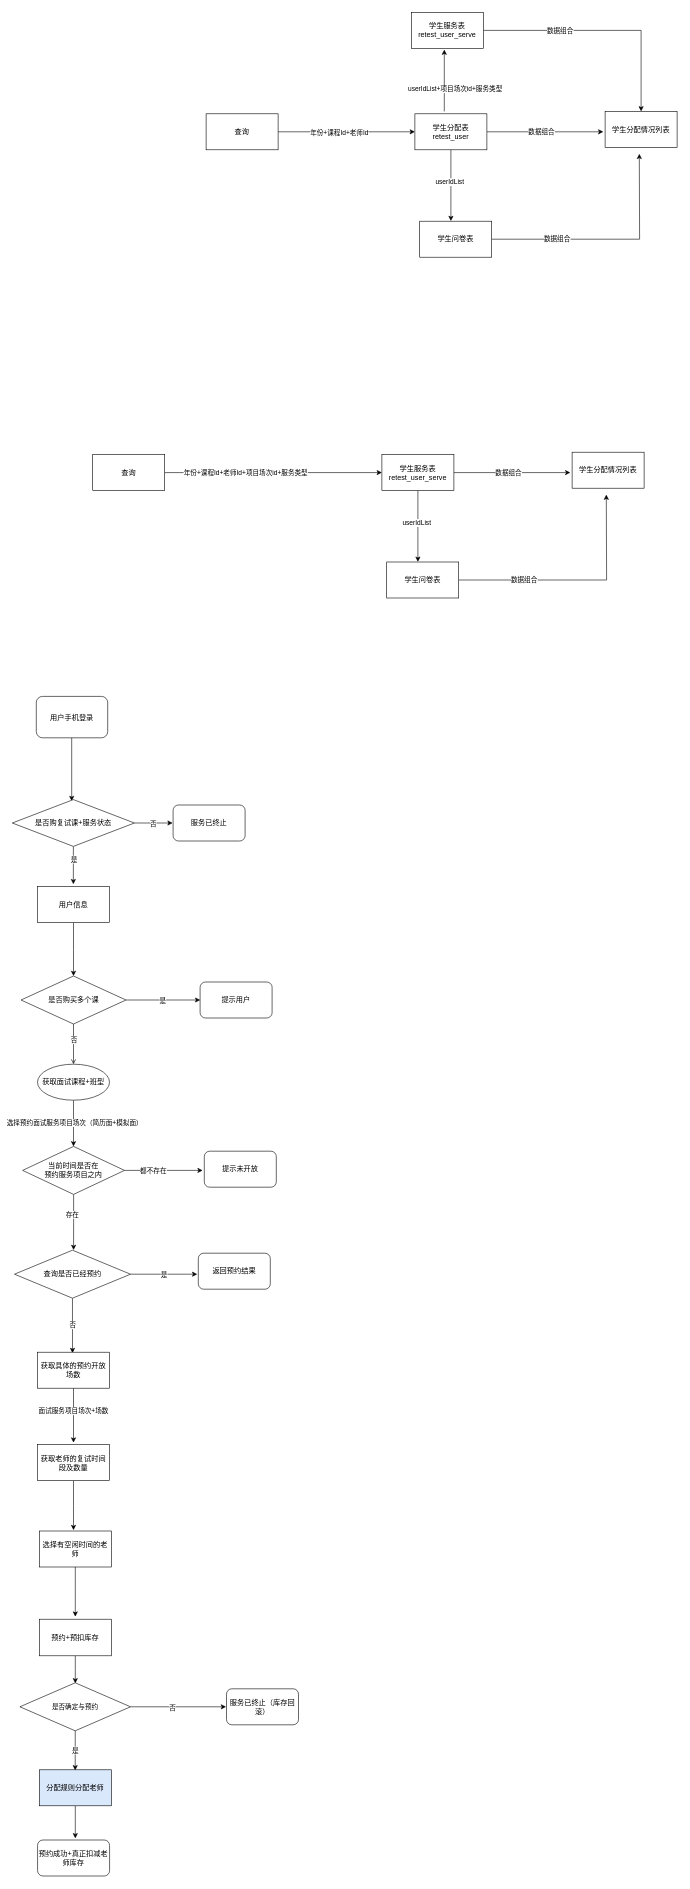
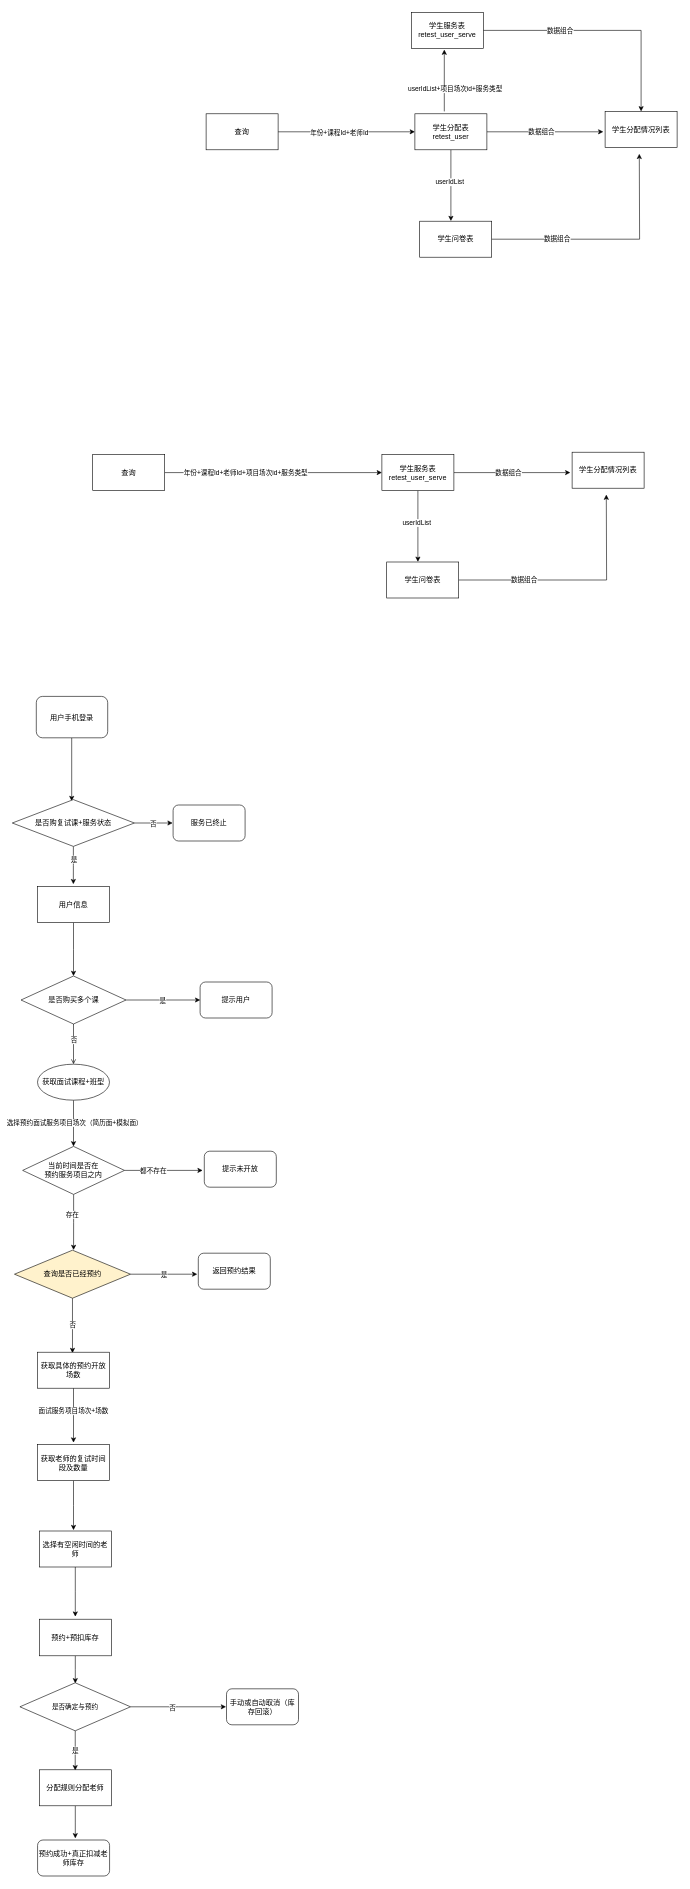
  <mxCell id="0" />
  <mxCell id="1" parent="0" />
  <mxCell id="2" style="edgeStyle=orthogonalEdgeStyle;rounded=0;orthogonalLoop=1;jettySize=auto;html=1;entryX=0.5;entryY=0;entryDx=0;entryDy=0;" edge="1" parent="1" source="4" target="18"><mxGeometry relative="1" as="geometry" /></mxCell>
  <mxCell id="3" value="数据组合" style="edgeLabel;html=1;align=center;verticalAlign=middle;resizable=0;points=[];" vertex="1" connectable="0" parent="2"><mxGeometry x="-0.362" relative="1" as="geometry"><mxPoint as="offset" /></mxGeometry></mxCell>
  <mxCell id="4" value="学生服务表&lt;div&gt;&lt;span style=&quot;font-size: 12px;&quot;&gt;retest_user_serve&lt;/span&gt;&lt;/div&gt;" style="rounded=0;whiteSpace=wrap;html=1;" vertex="1" parent="1"><mxGeometry x="685" y="20" width="120" height="60" as="geometry" /></mxCell>
  <mxCell id="5" style="edgeStyle=orthogonalEdgeStyle;rounded=0;orthogonalLoop=1;jettySize=auto;html=1;" edge="1" parent="1" source="7" target="14"><mxGeometry relative="1" as="geometry" /></mxCell>
  <mxCell id="6" value="年份+课程Id+老师Id" style="edgeLabel;html=1;align=center;verticalAlign=middle;resizable=0;points=[];" vertex="1" connectable="0" parent="5"><mxGeometry x="-0.522" y="1" relative="1" as="geometry"><mxPoint x="47" y="1" as="offset" /></mxGeometry></mxCell>
  <mxCell id="7" value="查询" style="rounded=0;whiteSpace=wrap;html=1;" vertex="1" parent="1"><mxGeometry x="343" y="189" width="120" height="60" as="geometry" /></mxCell>
  <mxCell id="8" style="edgeStyle=orthogonalEdgeStyle;rounded=0;orthogonalLoop=1;jettySize=auto;html=1;" edge="1" parent="1"><mxGeometry relative="1" as="geometry"><mxPoint x="740" y="82" as="targetPoint" /><mxPoint x="740" y="185" as="sourcePoint" /></mxGeometry></mxCell>
  <mxCell id="9" value="userIdList+项目场次id+服务类型" style="edgeLabel;html=1;align=center;verticalAlign=middle;resizable=0;points=[];" vertex="1" connectable="0" parent="8"><mxGeometry x="-0.231" y="2" relative="1" as="geometry"><mxPoint x="19" y="2" as="offset" /></mxGeometry></mxCell>
  <mxCell id="10" style="edgeStyle=orthogonalEdgeStyle;rounded=0;orthogonalLoop=1;jettySize=auto;html=1;" edge="1" parent="1" source="14"><mxGeometry relative="1" as="geometry"><mxPoint x="751" y="367.672" as="targetPoint" /></mxGeometry></mxCell>
  <mxCell id="11" value="userIdList" style="edgeLabel;html=1;align=center;verticalAlign=middle;resizable=0;points=[];" vertex="1" connectable="0" parent="10"><mxGeometry x="-0.116" y="-3" relative="1" as="geometry"><mxPoint as="offset" /></mxGeometry></mxCell>
  <mxCell id="12" style="edgeStyle=orthogonalEdgeStyle;rounded=0;orthogonalLoop=1;jettySize=auto;html=1;" edge="1" parent="1" source="14"><mxGeometry relative="1" as="geometry"><mxPoint x="1005.003" y="219" as="targetPoint" /></mxGeometry></mxCell>
  <mxCell id="13" value="数据组合" style="edgeLabel;html=1;align=center;verticalAlign=middle;resizable=0;points=[];" vertex="1" connectable="0" parent="12"><mxGeometry x="-0.074" y="1" relative="1" as="geometry"><mxPoint as="offset" /></mxGeometry></mxCell>
  <mxCell id="14" value="学生分配表retest_user" style="rounded=0;whiteSpace=wrap;html=1;" vertex="1" parent="1"><mxGeometry x="691" y="189" width="120" height="60" as="geometry" /></mxCell>
  <mxCell id="15" style="edgeStyle=orthogonalEdgeStyle;rounded=0;orthogonalLoop=1;jettySize=auto;html=1;" edge="1" parent="1" source="17"><mxGeometry relative="1" as="geometry"><mxPoint x="1065.003" y="255.672" as="targetPoint" /></mxGeometry></mxCell>
  <mxCell id="16" value="数据组合" style="edgeLabel;html=1;align=center;verticalAlign=middle;resizable=0;points=[];" vertex="1" connectable="0" parent="15"><mxGeometry x="-0.445" y="2" relative="1" as="geometry"><mxPoint as="offset" /></mxGeometry></mxCell>
  <mxCell id="17" value="学生问卷表" style="rounded=0;whiteSpace=wrap;html=1;" vertex="1" parent="1"><mxGeometry x="699" y="368" width="120" height="60" as="geometry" /></mxCell>
  <mxCell id="18" value="学生分配情况列表" style="rounded=0;whiteSpace=wrap;html=1;" vertex="1" parent="1"><mxGeometry x="1008" y="185" width="120" height="60" as="geometry" /></mxCell>
  <mxCell id="19" style="edgeStyle=orthogonalEdgeStyle;rounded=0;orthogonalLoop=1;jettySize=auto;html=1;" edge="1" parent="1" source="21" target="26"><mxGeometry relative="1" as="geometry" /></mxCell>
  <mxCell id="20" value="年份+课程Id+老师Id+项目场次id+服务类型" style="edgeLabel;html=1;align=center;verticalAlign=middle;resizable=0;points=[];" vertex="1" connectable="0" parent="19"><mxGeometry x="-0.522" y="1" relative="1" as="geometry"><mxPoint x="47" y="1" as="offset" /></mxGeometry></mxCell>
  <mxCell id="21" value="查询" style="rounded=0;whiteSpace=wrap;html=1;strokeColor=default;" vertex="1" parent="1"><mxGeometry x="154" y="757" width="120" height="60" as="geometry" /></mxCell>
  <mxCell id="22" style="edgeStyle=orthogonalEdgeStyle;rounded=0;orthogonalLoop=1;jettySize=auto;html=1;" edge="1" parent="1" source="26"><mxGeometry relative="1" as="geometry"><mxPoint x="696" y="935.672" as="targetPoint" /></mxGeometry></mxCell>
  <mxCell id="23" value="userIdList" style="edgeLabel;html=1;align=center;verticalAlign=middle;resizable=0;points=[];" vertex="1" connectable="0" parent="22"><mxGeometry x="-0.116" y="-3" relative="1" as="geometry"><mxPoint as="offset" /></mxGeometry></mxCell>
  <mxCell id="24" style="edgeStyle=orthogonalEdgeStyle;rounded=0;orthogonalLoop=1;jettySize=auto;html=1;" edge="1" parent="1" source="26"><mxGeometry relative="1" as="geometry"><mxPoint x="950.003" y="787" as="targetPoint" /></mxGeometry></mxCell>
  <mxCell id="25" value="数据组合" style="edgeLabel;html=1;align=center;verticalAlign=middle;resizable=0;points=[];" vertex="1" connectable="0" parent="24"><mxGeometry x="-0.074" y="1" relative="1" as="geometry"><mxPoint as="offset" /></mxGeometry></mxCell>
  <mxCell id="26" value="学生服务表&lt;div&gt;retest_user_serve&lt;/div&gt;" style="rounded=0;whiteSpace=wrap;html=1;" vertex="1" parent="1"><mxGeometry x="636" y="757" width="120" height="60" as="geometry" /></mxCell>
  <mxCell id="27" style="edgeStyle=orthogonalEdgeStyle;rounded=0;orthogonalLoop=1;jettySize=auto;html=1;" edge="1" parent="1" source="29"><mxGeometry relative="1" as="geometry"><mxPoint x="1010.003" y="823.672" as="targetPoint" /></mxGeometry></mxCell>
  <mxCell id="28" value="数据组合" style="edgeLabel;html=1;align=center;verticalAlign=middle;resizable=0;points=[];" vertex="1" connectable="0" parent="27"><mxGeometry x="-0.445" y="2" relative="1" as="geometry"><mxPoint as="offset" /></mxGeometry></mxCell>
  <mxCell id="29" value="学生问卷表" style="rounded=0;whiteSpace=wrap;html=1;" vertex="1" parent="1"><mxGeometry x="644" y="936" width="120" height="60" as="geometry" /></mxCell>
  <mxCell id="30" value="学生分配情况列表" style="rounded=0;whiteSpace=wrap;html=1;" vertex="1" parent="1"><mxGeometry x="953" y="753" width="120" height="60" as="geometry" /></mxCell>
  <mxCell id="31" style="edgeStyle=orthogonalEdgeStyle;rounded=0;orthogonalLoop=1;jettySize=auto;html=1;" edge="1" parent="1" source="32"><mxGeometry relative="1" as="geometry"><mxPoint x="119" y="1334.45" as="targetPoint" /></mxGeometry></mxCell>
  <mxCell id="32" value="用户手机登录" style="rounded=1;whiteSpace=wrap;html=1;" vertex="1" parent="1"><mxGeometry x="60" y="1160" width="119" height="69" as="geometry" /></mxCell>
  <mxCell id="33" style="edgeStyle=orthogonalEdgeStyle;rounded=0;orthogonalLoop=1;jettySize=auto;html=1;" edge="1" parent="1" source="36"><mxGeometry relative="1" as="geometry"><mxPoint x="121.75" y="1473.005" as="targetPoint" /></mxGeometry></mxCell>
  <mxCell id="34" value="是" style="edgeLabel;html=1;align=center;verticalAlign=middle;resizable=0;points=[];" vertex="1" connectable="0" parent="33"><mxGeometry x="-0.307" y="1" relative="1" as="geometry"><mxPoint as="offset" /></mxGeometry></mxCell>
  <mxCell id="35" value="否" style="edgeStyle=orthogonalEdgeStyle;rounded=0;orthogonalLoop=1;jettySize=auto;html=1;" edge="1" parent="1" source="36"><mxGeometry relative="1" as="geometry"><mxPoint x="287.226" y="1371" as="targetPoint" /></mxGeometry></mxCell>
  <mxCell id="36" value="是否购复试课+服务状态" style="rhombus;whiteSpace=wrap;html=1;" vertex="1" parent="1"><mxGeometry x="20" y="1332" width="203.5" height="78" as="geometry" /></mxCell>
  <mxCell id="37" style="edgeStyle=orthogonalEdgeStyle;rounded=0;orthogonalLoop=1;jettySize=auto;html=1;" edge="1" parent="1" source="38"><mxGeometry relative="1" as="geometry"><mxPoint x="122" y="1626.005" as="targetPoint" /></mxGeometry></mxCell>
  <mxCell id="38" value="用户信息" style="rounded=0;whiteSpace=wrap;html=1;" vertex="1" parent="1"><mxGeometry x="62" y="1477" width="120" height="60" as="geometry" /></mxCell>
  <mxCell id="39" value="服务已终止" style="rounded=1;whiteSpace=wrap;html=1;" vertex="1" parent="1"><mxGeometry x="288" y="1341" width="120" height="60" as="geometry" /></mxCell>
  <mxCell id="40" value="是" style="edgeStyle=orthogonalEdgeStyle;rounded=0;orthogonalLoop=1;jettySize=auto;html=1;" edge="1" parent="1" source="43"><mxGeometry relative="1" as="geometry"><mxPoint x="333.226" y="1666" as="targetPoint" /></mxGeometry></mxCell>
  <mxCell id="41" style="edgeStyle=orthogonalEdgeStyle;rounded=0;orthogonalLoop=1;jettySize=auto;html=1;entryX=0.5;entryY=0;entryDx=0;entryDy=0;endArrow=open;" edge="1" parent="1" source="43" target="47"><mxGeometry relative="1" as="geometry" /></mxCell>
  <mxCell id="42" value="否" style="edgeLabel;html=1;align=center;verticalAlign=middle;resizable=0;points=[];" vertex="1" connectable="0" parent="41"><mxGeometry x="-0.23" y="2" relative="1" as="geometry"><mxPoint x="-2" as="offset" /></mxGeometry></mxCell>
  <mxCell id="43" value="是否购买多个课" style="rhombus;whiteSpace=wrap;html=1;" vertex="1" parent="1"><mxGeometry x="34.5" y="1626" width="175" height="80" as="geometry" /></mxCell>
  <mxCell id="44" value="提示用户" style="rounded=1;whiteSpace=wrap;html=1;" vertex="1" parent="1"><mxGeometry x="333" y="1636" width="120" height="60" as="geometry" /></mxCell>
  <mxCell id="45" style="edgeStyle=orthogonalEdgeStyle;rounded=0;orthogonalLoop=1;jettySize=auto;html=1;" edge="1" parent="1" source="47"><mxGeometry relative="1" as="geometry"><mxPoint x="122" y="1910" as="targetPoint" /></mxGeometry></mxCell>
  <mxCell id="46" value="选择预约面试服务项目场次（简历面+模拟面）" style="edgeLabel;html=1;align=center;verticalAlign=middle;resizable=0;points=[];" vertex="1" connectable="0" parent="45"><mxGeometry x="-0.051" y="1" relative="1" as="geometry"><mxPoint as="offset" /></mxGeometry></mxCell>
  <mxCell id="47" value="获取面试课程+班型" style="ellipse;whiteSpace=wrap;html=1;" vertex="1" parent="1"><mxGeometry x="62" y="1773" width="120" height="60" as="geometry" /></mxCell>
  <mxCell id="48" style="edgeStyle=orthogonalEdgeStyle;rounded=0;orthogonalLoop=1;jettySize=auto;html=1;" edge="1" parent="1" source="52"><mxGeometry relative="1" as="geometry"><mxPoint x="122.125" y="2082.672" as="targetPoint" /></mxGeometry></mxCell>
  <mxCell id="49" value="存在" style="edgeLabel;html=1;align=center;verticalAlign=middle;resizable=0;points=[];" vertex="1" connectable="0" parent="48"><mxGeometry x="-0.276" y="-3" relative="1" as="geometry"><mxPoint as="offset" /></mxGeometry></mxCell>
  <mxCell id="50" style="edgeStyle=orthogonalEdgeStyle;rounded=0;orthogonalLoop=1;jettySize=auto;html=1;" edge="1" parent="1" source="52"><mxGeometry relative="1" as="geometry"><mxPoint x="337.226" y="1950" as="targetPoint" /></mxGeometry></mxCell>
  <mxCell id="51" value="都不存在" style="edgeLabel;html=1;align=center;verticalAlign=middle;resizable=0;points=[];" vertex="1" connectable="0" parent="50"><mxGeometry x="-0.4" y="-1" relative="1" as="geometry"><mxPoint x="8" y="-1" as="offset" /></mxGeometry></mxCell>
  <mxCell id="52" value="当前时间是否在&lt;br&gt;预约服务项目之内" style="rhombus;whiteSpace=wrap;html=1;" vertex="1" parent="1"><mxGeometry x="37.25" y="1910" width="169.75" height="80" as="geometry" /></mxCell>
  <mxCell id="53" value="提示未开放" style="rounded=1;whiteSpace=wrap;html=1;" vertex="1" parent="1"><mxGeometry x="340" y="1918" width="120" height="60" as="geometry" /></mxCell>
  <mxCell id="54" value="是" style="edgeStyle=orthogonalEdgeStyle;rounded=0;orthogonalLoop=1;jettySize=auto;html=1;" edge="1" parent="1" source="56"><mxGeometry relative="1" as="geometry"><mxPoint x="328.226" y="2123" as="targetPoint" /></mxGeometry></mxCell>
  <mxCell id="55" value="否" style="edgeStyle=orthogonalEdgeStyle;rounded=0;orthogonalLoop=1;jettySize=auto;html=1;" edge="1" parent="1" source="56"><mxGeometry relative="1" as="geometry"><mxPoint x="120.315" y="2254.45" as="targetPoint" /></mxGeometry></mxCell>
- <mxCell id="56" value="查询是否已经预约" style="rhombus;whiteSpace=wrap;html=1;" vertex="1" parent="1"><mxGeometry x="23.63" y="2083" width="193.37" height="80" as="geometry" /></mxCell>
+ <mxCell id="56" value="查询是否已经预约" style="rhombus;whiteSpace=wrap;html=1;fillColor=#fff2cc;" vertex="1" parent="1"><mxGeometry x="23.63" y="2083" width="193.37" height="80" as="geometry" /></mxCell>
  <mxCell id="57" value="返回预约结果" style="rounded=1;whiteSpace=wrap;html=1;" vertex="1" parent="1"><mxGeometry x="330" y="2088" width="120" height="60" as="geometry" /></mxCell>
  <mxCell id="58" style="edgeStyle=orthogonalEdgeStyle;rounded=0;orthogonalLoop=1;jettySize=auto;html=1;" edge="1" parent="1" source="60"><mxGeometry relative="1" as="geometry"><mxPoint x="122" y="2403.672" as="targetPoint" /></mxGeometry></mxCell>
  <mxCell id="59" value="面试服务项目场次+场数" style="edgeLabel;html=1;align=center;verticalAlign=middle;resizable=0;points=[];" vertex="1" connectable="0" parent="58"><mxGeometry x="-0.196" y="-1" relative="1" as="geometry"><mxPoint as="offset" /></mxGeometry></mxCell>
  <mxCell id="60" value="获取具体的预约开放场数" style="rounded=0;whiteSpace=wrap;html=1;" vertex="1" parent="1"><mxGeometry x="62" y="2253" width="120" height="60" as="geometry" /></mxCell>
  <mxCell id="61" style="edgeStyle=orthogonalEdgeStyle;rounded=0;orthogonalLoop=1;jettySize=auto;html=1;" edge="1" parent="1" source="62"><mxGeometry relative="1" as="geometry"><mxPoint x="122" y="2549.561" as="targetPoint" /></mxGeometry></mxCell>
  <mxCell id="62" value="获取老师的复试时间段及数量" style="rounded=0;whiteSpace=wrap;html=1;" vertex="1" parent="1"><mxGeometry x="62" y="2407" width="120" height="60" as="geometry" /></mxCell>
  <mxCell id="63" style="edgeStyle=orthogonalEdgeStyle;rounded=0;orthogonalLoop=1;jettySize=auto;html=1;" edge="1" parent="1" source="64"><mxGeometry relative="1" as="geometry"><mxPoint x="125" y="2693.783" as="targetPoint" /></mxGeometry></mxCell>
  <mxCell id="64" value="选择有空闲时间的老师" style="rounded=0;whiteSpace=wrap;html=1;" vertex="1" parent="1"><mxGeometry x="65" y="2551" width="120" height="60" as="geometry" /></mxCell>
  <mxCell id="65" style="edgeStyle=orthogonalEdgeStyle;rounded=0;orthogonalLoop=1;jettySize=auto;html=1;" edge="1" parent="1" source="66"><mxGeometry relative="1" as="geometry"><mxPoint x="125" y="2804.894" as="targetPoint" /></mxGeometry></mxCell>
  <mxCell id="66" value="预约+预扣库存" style="rounded=0;whiteSpace=wrap;html=1;" vertex="1" parent="1"><mxGeometry x="65" y="2698" width="120" height="61" as="geometry" /></mxCell>
  <mxCell id="67" value="是" style="edgeStyle=orthogonalEdgeStyle;rounded=0;orthogonalLoop=1;jettySize=auto;html=1;" edge="1" parent="1" source="70"><mxGeometry relative="1" as="geometry"><mxPoint x="124.84" y="2949.894" as="targetPoint" /></mxGeometry></mxCell>
  <mxCell id="68" style="edgeStyle=orthogonalEdgeStyle;rounded=0;orthogonalLoop=1;jettySize=auto;html=1;" edge="1" parent="1" source="70"><mxGeometry relative="1" as="geometry"><mxPoint x="376.226" y="2844" as="targetPoint" /></mxGeometry></mxCell>
  <mxCell id="69" value="否" style="edgeLabel;html=1;align=center;verticalAlign=middle;resizable=0;points=[];" vertex="1" connectable="0" parent="68"><mxGeometry x="-0.133" y="-1" relative="1" as="geometry"><mxPoint as="offset" /></mxGeometry></mxCell>
  <mxCell id="70" value="&lt;span style=&quot;font-size: 11px; text-wrap-mode: nowrap;&quot;&gt;是否确定与预约&lt;/span&gt;" style="rhombus;whiteSpace=wrap;html=1;" vertex="1" parent="1"><mxGeometry x="32.68" y="2804" width="184.32" height="80" as="geometry" /></mxCell>
  <mxCell id="71" value="预约成功+真正扣减老师库存" style="rounded=1;whiteSpace=wrap;html=1;" vertex="1" parent="1"><mxGeometry x="62.13" y="3066" width="120" height="60" as="geometry" /></mxCell>
- <mxCell id="72" value="服务已终止（库存回滚）" style="rounded=1;whiteSpace=wrap;html=1;" vertex="1" parent="1"><mxGeometry x="377" y="2814" width="120" height="60" as="geometry" /></mxCell>
+ <mxCell id="72" value="手动或自动取消（库存回滚）" style="rounded=1;whiteSpace=wrap;html=1;" vertex="1" parent="1"><mxGeometry x="377" y="2814" width="120" height="60" as="geometry" /></mxCell>
  <mxCell id="73" style="edgeStyle=orthogonalEdgeStyle;rounded=0;orthogonalLoop=1;jettySize=auto;html=1;" edge="1" parent="1" source="74"><mxGeometry relative="1" as="geometry"><mxPoint x="125" y="3063.228" as="targetPoint" /></mxGeometry></mxCell>
- <mxCell id="74" value="分配规则分配老师" style="rounded=0;whiteSpace=wrap;html=1;fillColor=#dae8fc;" vertex="1" parent="1"><mxGeometry x="65" y="2949" width="120" height="60" as="geometry" /></mxCell>
+ <mxCell id="74" value="分配规则分配老师" style="rounded=0;whiteSpace=wrap;html=1;" vertex="1" parent="1"><mxGeometry x="65" y="2949" width="120" height="60" as="geometry" /></mxCell>
